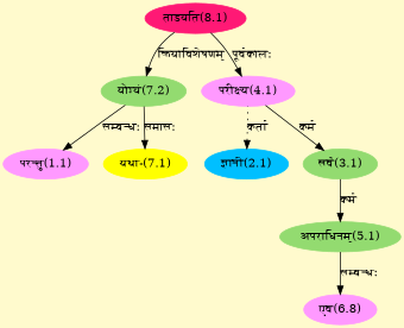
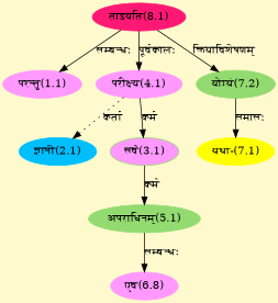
  digraph {
    bgcolor=lemonchiffon1
    compound=true
    rankdir=BT
    node [color="#FF99FF" style=filled]
    edge [dir=back]
    n1 [label="परन्तु(1.1)"]
    n2 [color="#FF1975" label="ताडयति(8.1)"]
    n3 [color="#00BFFF" label="ज्ञानी(2.1)"]
    n4 [label="परीक्ष्य(4.1)"]
-   n5 [color="#93DB70" label="सर्वं(3.1)"]
+   n5 [color="#93DB70" label="सर्वं(3.1)" fillcolor="#FF99FF"]
    n6 [color="#93DB70" label="अपराधिनम्(5.1)"]
    n7 [label="एव(6.8)"]
    n8 [color="#FFFF00" label="यथा-(7.1)"]
    n9 [color="#93DB70" label="योग्यं(7.2)"]
-   n1 -> n9 [label="सम्बन्धः"]
+   n1 -> n2 [label="सम्बन्धः"]
    n3 -> n4 [label="कर्ता" style=dotted]
    n4 -> n2 [label="पूर्वकालः"]
    n5 -> n4 [label="कर्म"]
    n6 -> n5 [label="कर्म"]
    n7 -> n6 [label="सम्बन्धः"]
    n8 -> n9 [label="समासः"]
    n9 -> n2 [label="क्रियाविशेषणम्"]
  }
